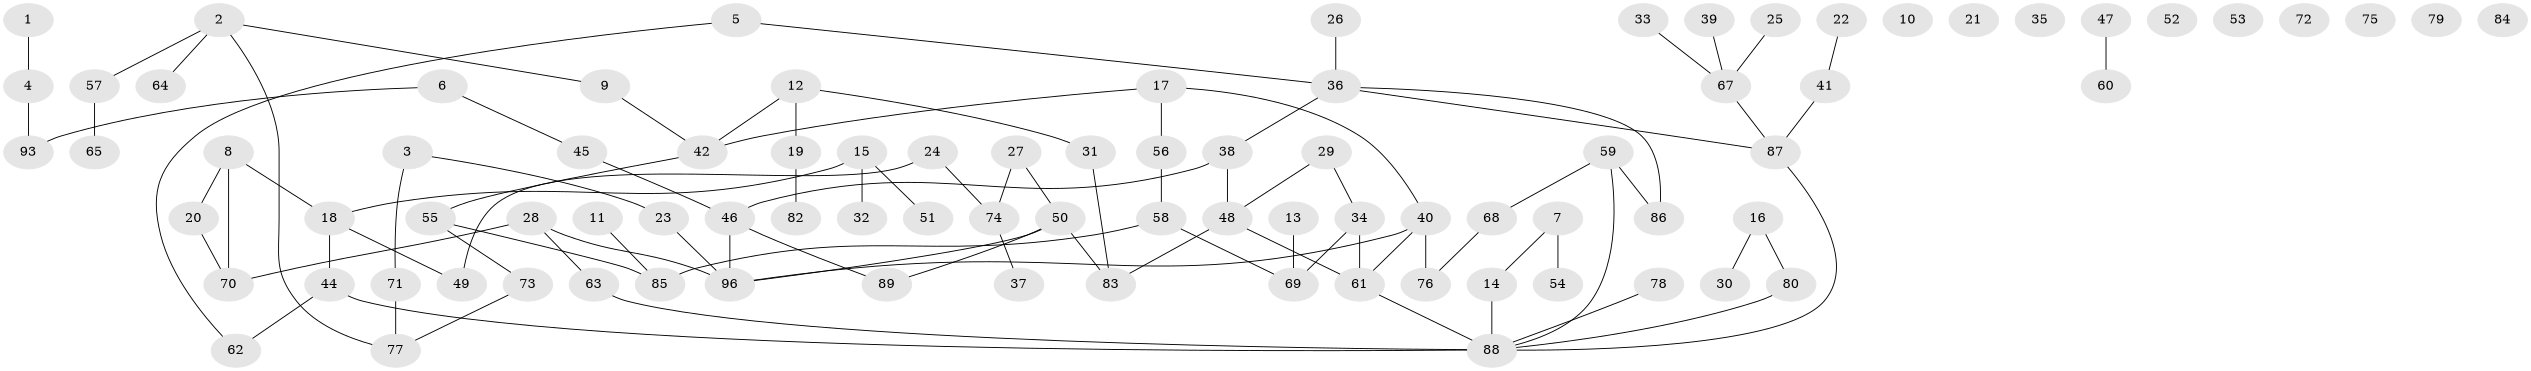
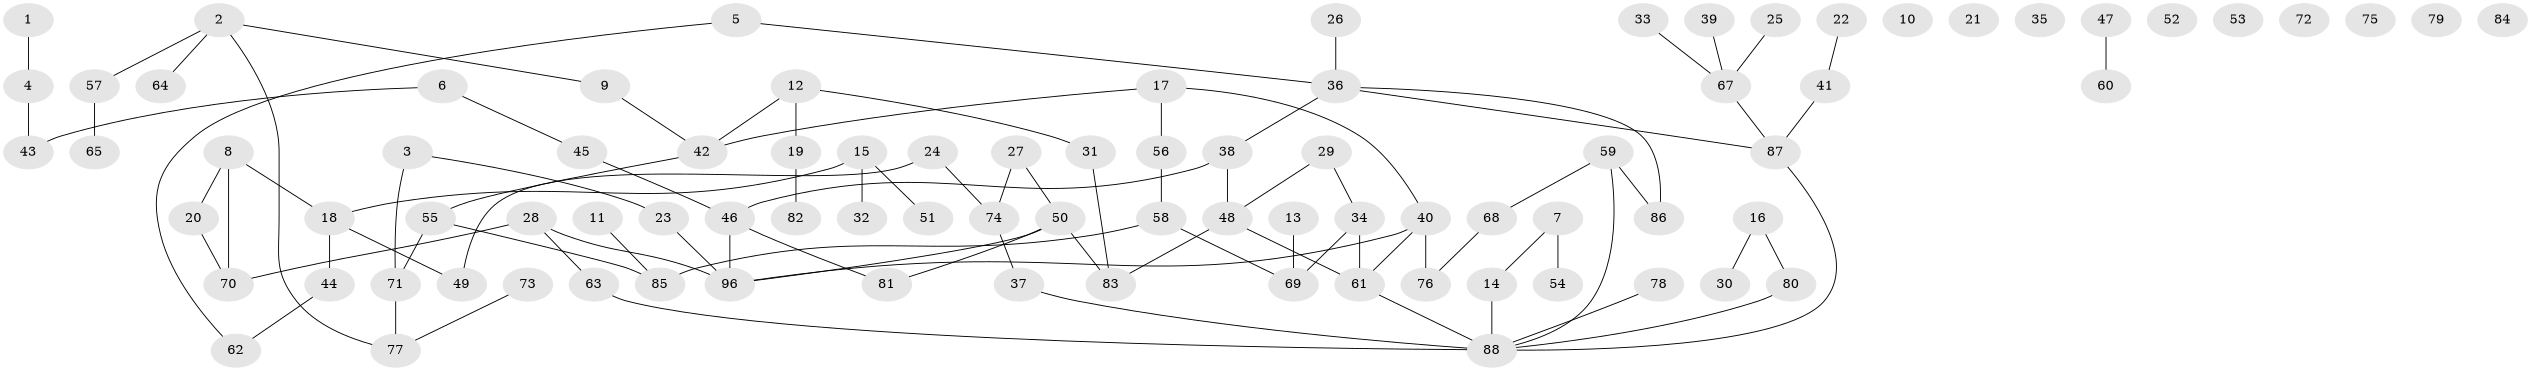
  graph {
    node [color=gray90 style=filled]
    1
    4
-   43 [label=93]
+   43
    2
    9
    57
    64
    77
    42
    65
    3
    23
    71
    n14 [label=96]
    5
    36
    62
    38
    86
    87
    39
    67
    6
    45
    46
    7
    14
    54
    88
    8
    18
    20
    70
    44
    49
    55
    10
    11
    85
    12
    19
    31
    82
    83
    13
    69
    15
    32
    51
    16
    30
    80
    17
    40
    56
    61
    76
    58
    21
    22
    41
    24
    74
    25
    26
    27
    50
    37
-   81 [label=89]
+   81
    28
    63
    29
    34
    48
    33
    35
    47
    60
    52
    53
    59
    68
    72
    73
    75
    78
    79
    84
    1 -- 4
    4 -- 43
    2 -- 9
    2 -- 57
    2 -- 64
    2 -- 77
    9 -- 42
    57 -- 65
    42 -- 55
    3 -- 23
    3 -- 71
    23 -- n14
    71 -- 77
    5 -- 36
    5 -- 62
    36 -- 38
    36 -- 86
    36 -- 87
    38 -- 46
    38 -- 48
    87 -- 88
    39 -- 67
    67 -- 87
    6 -- 43
    6 -- 45
    45 -- 46
    46 -- n14
    46 -- 81
    7 -- 14
    7 -- 54
    14 -- 88
    8 -- 18
    8 -- 20
    8 -- 70
    18 -- 44
    18 -- 49
    20 -- 70
    44 -- 62
-   55 -- 73
+   55 -- 71
    55 -- 85
    11 -- 85
    12 -- 42
    12 -- 19
    12 -- 31
    19 -- 82
    31 -- 83
    13 -- 69
    15 -- 18
    15 -- 32
    15 -- 51
    16 -- 30
    16 -- 80
    80 -- 88
    17 -- 42
    17 -- 40
    17 -- 56
    40 -- n14
    40 -- 61
    40 -- 76
    56 -- 58
    61 -- 88
    58 -- 85
    58 -- 69
    22 -- 41
    41 -- 87
    24 -- 49
    24 -- 74
    74 -- 37
    25 -- 67
    26 -- 36
    27 -- 74
    27 -- 50
    50 -- n14
    50 -- 83
    50 -- 81
-   44 -- 88
+   37 -- 88
    28 -- n14
    28 -- 70
    28 -- 63
    63 -- 88
    29 -- 34
    29 -- 48
    34 -- 69
    34 -- 61
    48 -- 83
    48 -- 61
    33 -- 67
    47 -- 60
    59 -- 86
    59 -- 88
    59 -- 68
    68 -- 76
    73 -- 77
    78 -- 88
  }
